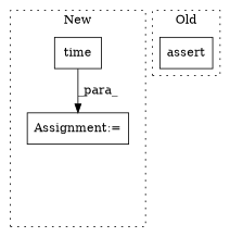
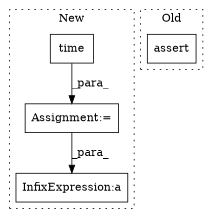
  digraph {
    node [a=32 shape=box]
    n1 [l=6 label=time s=683]
    n2 [a=7 l=1 label="Assignment:=" s=682]
+   n3 [a=27 l=3 label="InfixExpression:a" s=754]
    n4 [l="26,1" label=assert s="494,525"]
    subgraph cluster_1 {
      label=New
      style=dotted
      n1
      n2
+     n3
    }
    subgraph cluster_2 {
      label=Old
      style=dotted
      n4
    }
    n1 -> n2 [label=_para_]
+   n2 -> n3 [label=_para_]
  }
